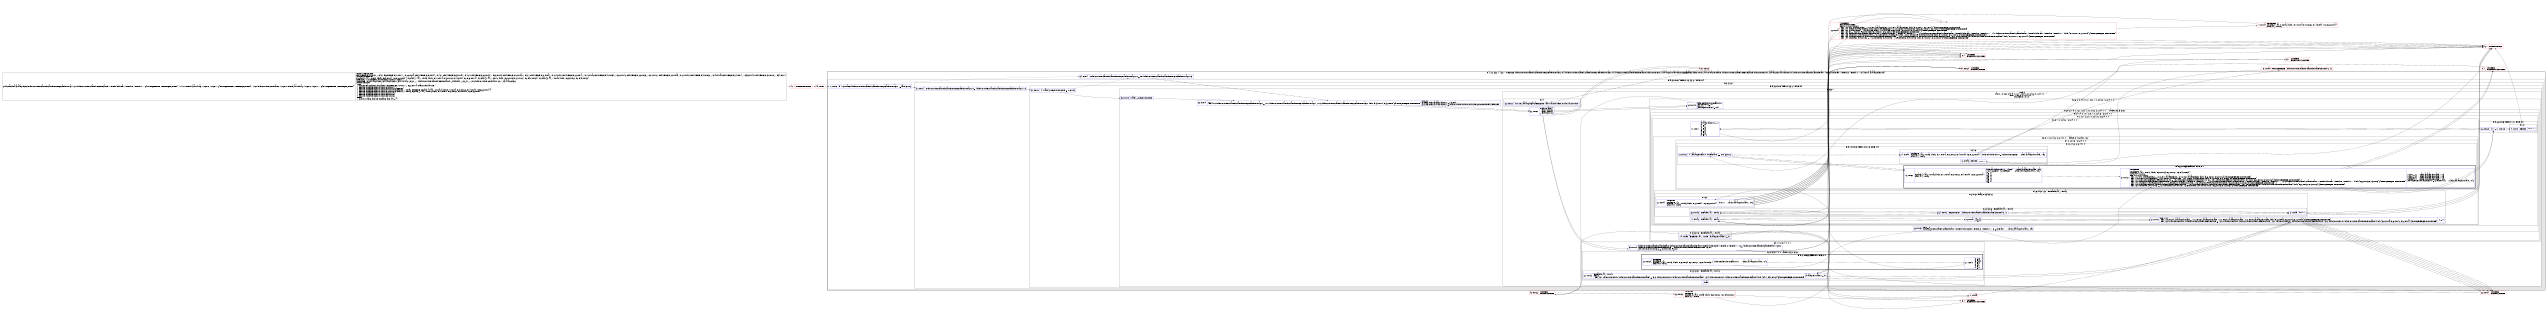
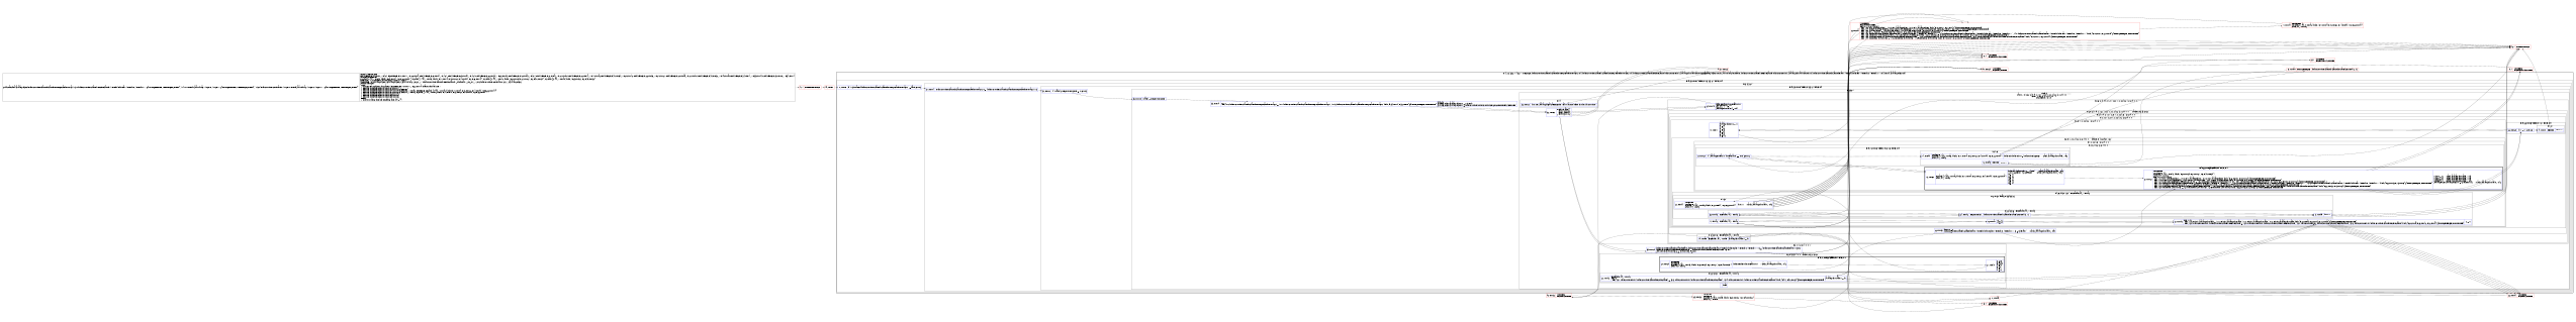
  digraph {
    rankdir=LR
    node [color=blue shape=record]
    n1 [label="{69\:\ 0x0070|RETURN\l|return r1\l}"]
    n2 [label="{68\:\ 0x006e|if (r7 != r1) goto L22\l}"]
    n3 [label="{74\:\ 0x009d|TRY_LEAVE\lTryCatch #1 \{all \-\> 0x00a6, blocks: (B:71:0x007a, B:73:0x0082, B:74:0x009d), top: B:88:0x007a \}\lCatch: all \-\> 0x00a6\l|kotlin.Unit kotlin.Unit r0 = kotlin.Unit.INSTANCE     \/\/ Catch: java.lang.Throwable \-\> La6\l}"]
    n4 [label="{76\:\ 0x00a5|RETURN\l|return r7\l}"]
    n5 [label="{72\:\ 0x0080|if (((java.lang.Boolean) r0).booleanValue() == true) goto L18\l}"]
    n6 [label="{67\:\ 0x0061|TRY_ENTER\lTRY_LEAVE\lTryCatch #2 \{all \-\> 0x0048, blocks: (B:60:0x003d, B:67:0x0061), top: B:90:0x003d \}\lCatch: all \-\> 0x0048\lPHI: r0 r1 r2 r3 r4 r5 r6 \l  PHI: (r0v4 'e$iv' java.lang.Object) = (r0v3 'e$iv' java.lang.Object), (r0v13 'e$iv' java.lang.Object) binds: [B:66:0x005c, B:73:0x0082] A[DONT_GENERATE, DONT_INLINE]\l  PHI: (r1v5 '$result' java.lang.Object) = (r1v0 '$result' java.lang.Object), (r1v9 '$result' java.lang.Object) binds: [B:66:0x005c, B:73:0x0082] A[DONT_GENERATE, DONT_INLINE]\l  PHI: (r2v4 '$this$consumeEach_u24lambda_u2d1$iv' int) = (r2v2 '$this$consumeEach_u24lambda_u2d1$iv' int), (r2v7 '$this$consumeEach_u24lambda_u2d1$iv' int) binds: [B:66:0x005c, B:73:0x0082] A[DONT_GENERATE, DONT_INLINE]\l  PHI: (r3v2 kotlinx.coroutines.channels.ChannelIterator\<? extends kotlin.Pair\<? extends K, ? extends V\>\>) = (r3v1 kotlinx.coroutines.channels.ChannelIterator\<? extends kotlin.Pair\<? extends K, ? extends V\>\>), (r3v5 kotlinx.coroutines.channels.ChannelIterator\<? extends kotlin.Pair\<? extends K, ? extends V\>\>) binds: [B:66:0x005c, B:73:0x0082] A[DONT_GENERATE, DONT_INLINE]\l  PHI: (r4v1 'cause$iv$iv' java.lang.Throwable) = (r4v0 'cause$iv$iv' java.lang.Throwable), (r4v5 'cause$iv$iv' java.lang.Throwable) binds: [B:66:0x005c, B:73:0x0082] A[DONT_GENERATE, DONT_INLINE]\l  PHI: (r5v3 '$this$consume$iv$iv' kotlinx.coroutines.channels.ReceiveChannel) = (r5v0 '$this$consume$iv$iv' kotlinx.coroutines.channels.ReceiveChannel), (r5v7 '$this$consume$iv$iv' kotlinx.coroutines.channels.ReceiveChannel) binds: [B:66:0x005c, B:73:0x0082] A[DONT_GENERATE, DONT_INLINE]\l  PHI: (r6v1 'destination' java.util.Map) = (r6v0 'destination' java.util.Map), (r6v5 'destination' java.util.Map) binds: [B:66:0x005c, B:73:0x0082] A[DONT_GENERATE, DONT_INLINE]\l|r15.L$0 = r6     \/\/ Catch: java.lang.Throwable \-\> L48\lr15.L$1 = r5     \/\/ Catch: java.lang.Throwable \-\> L48\lr15.L$2 = r3     \/\/ Catch: java.lang.Throwable \-\> L48\lr15.label = 1     \/\/ Catch: java.lang.Throwable \-\> L48\ljava.lang.Object java.lang.Object r7 = r3.hasNext(r15)     \/\/ Catch: java.lang.Throwable \-\> L48\l}"]
    n7 [label="{73\:\ 0x0082|TryCatch #1 \{all \-\> 0x00a6, blocks: (B:71:0x007a, B:73:0x0082, B:74:0x009d), top: B:88:0x007a \}\lCatch: all \-\> 0x00a6\l|kotlin.Pair kotlin.Tuples r8 = r4.next()     \/\/ Catch: java.lang.Throwable \-\> La6\lr7.put(r8.getFirst(), r8.getSecond())     \/\/ Catch: java.lang.Throwable \-\> La6\lr0 = r1\lr1 = r2\lr2 = r3\lr3 = r4\lr4 = r5\lr5 = r6\lr6 = r7\l}"]
    n8 [label="{82\:\ 0x00b4|TRY_ENTER\lTRY_LEAVE\lTryCatch #0 \{all \-\> 0x00b5, blocks: (B:82:0x00b4), top: B:86:0x00b4 \}\lCatch: all \-\> 0x00b5\l|throw r1     \/\/ Catch: java.lang.Throwable \-\> Lb5\l}"]
    n9 [label="{83\:\ 0x00b5|ExcHandler: all \-\> 0x00b5\l}"]
    n10 [label="{84\:\ 0x00b6|FINALLY_INSNS\l|kotlinx.coroutines.channels.ChannelsKt.cancelConsumed(r5, r2)\l}"]
    n11 [label="{85\:\ 0x00b9|throw r1\l}"]
    n12 [label="{77\:\ 0x00a6|ExcHandler: all \-\> 0x00a6\l}"]
    n13 [label="{78\:\ 0x00a7|r5 = r6\lr1 = r0\l}"]
    n14 [label="{81\:\ 0x00b2|PHI: r1 r5 \l  PHI: (r1v3 'e$iv$iv' java.lang.Throwable) = (r1v1 'e$iv$iv' java.lang.Throwable), (r1v2 'e$iv$iv' java.lang.Throwable), (r1v8 'e$iv$iv' java.lang.Throwable) binds: [B:80:0x00af, B:62:0x0048, B:78:0x00a7] A[DONT_GENERATE, DONT_INLINE]\l  PHI: (r5v2 '$this$consume$iv$iv' kotlinx.coroutines.channels.ReceiveChannel) = (r5v0 '$this$consume$iv$iv' kotlinx.coroutines.channels.ReceiveChannel), (r5v1 '$this$consume$iv$iv' kotlinx.coroutines.channels.ReceiveChannel), (r5v6 '$this$consume$iv$iv' kotlinx.coroutines.channels.ReceiveChannel) binds: [B:80:0x00af, B:62:0x0048, B:78:0x00a7] A[DONT_GENERATE, DONT_INLINE]\l|r2 = r1\l}"]
    n15 [label="{70\:\ 0x0071|java.lang.Object r12 = r1\lr1 = r0\lr0 = r7\lr7 = r6\lr6 = r5\lr5 = r4\lr4 = r3\lr3 = r2\lr2 = r12\l}"]
-   n16 [label="{66\:\ 0x005c|int r2 = 0\lkotlinx.coroutines.channels.ChannelIterator\<? extends kotlin.Tuples\<? extends K, ? extends V\>\> r3 = r5.iterator()     \/\/ Catch: java.lang.Throwable \-\> Lae\l}"]
+   n16 [label="{66\:\ 0x005c|throw r2 = 0\lkotlinx.coroutines.channels.ChannelIterator\<? extends kotlin.Tuples\<? extends K, ? extends V\>\> r3 = r5.iterator()     \/\/ Catch: java.lang.Throwable \-\> Lae\l}"]
    n17 [label="{79\:\ 0x00ae|ExcHandler: all \-\> 0x00ae\l|java.lang.Throwable r1 = th\l}"]
    n18 [label="{64\:\ 0x004b|kotlin.ResultKt.throwOnFailure(r0)\ljava.util.Map r6 = r14\lr5 = r13\ljava.lang.Throwable r4 = null\l}"]
    n19 [label="{60\:\ 0x003d|TRY_ENTER\lTRY_LEAVE\lTryCatch #2 \{all \-\> 0x0048, blocks: (B:60:0x003d, B:67:0x0061), top: B:90:0x003d \}\lCatch: all \-\> 0x0048\l|kotlin.ResultKt.throwOnFailure(r0)     \/\/ Catch: java.lang.Throwable \-\> L48\l}"]
    n20 [label="{61\:\ 0x0040|r7 = r6\lr6 = r5\lr5 = null\lr4 = r3\lr3 = 0\lr2 = r1\lr1 = r0\l}"]
    n21 [label="{62\:\ 0x0048|ExcHandler: all \-\> 0x0048\lPHI: r5 \l  PHI: (r5v1 '$this$consume$iv$iv' kotlinx.coroutines.channels.ReceiveChannel) = (r5v3 '$this$consume$iv$iv' kotlinx.coroutines.channels.ReceiveChannel), (r5v9 '$this$consume$iv$iv' kotlinx.coroutines.channels.ReceiveChannel) binds: [B:91:?, B:90:0x003d] A[DONT_GENERATE, DONT_INLINE]\l|java.lang.Throwable r1 = th\l}"]
    n22 [label="{59\:\ 0x002d|kotlinx.coroutines.channels.ChannelIterator kotlinx.coroutines.channels.ChannelIterator\<? extends kotlin.Tuples\<? extends K, ? extends V\>\> r3 = (kotlinx.coroutines.channels.ChannelIterator) r15.L$2\lkotlinx.coroutines.channels.ReceiveChannel r5 = (kotlinx.coroutines.channels.ReceiveChannel) r15.L$1\ljava.util.Map java.util.Map r6 = (java.util.Map) r15.L$0\l}"]
    n23 [label="{|break\l}"]
    n24 [label="{58\:\ 0x002c|throw new java.lang.IllegalStateException(\"call to 'resume' before 'invoke' with coroutine\")\l}"]
    n25 [label="{56\:\ 0x0022|switch(r15.label) \{\l    case 0: goto L38;\l    case 1: goto L11;\l    default: goto L8;\l\}\l}"]
    n26 [label="{53\:\ 0x000e|r0.label \-= Integer.MIN_VALUE\l}"]
    n27 [label="{55\:\ 0x0019|PHI: r0 \l  PHI: (r0v2 kotlinx.coroutines.channels.ChannelsKt__DeprecatedKt$toMap$2) = (r0v1 kotlinx.coroutines.channels.ChannelsKt__DeprecatedKt$toMap$2), (r0v15 kotlinx.coroutines.channels.ChannelsKt__DeprecatedKt$toMap$2) binds: [B:54:0x0014, B:53:0x000e] A[DONT_GENERATE, DONT_INLINE]\l|r15 = r0\ljava.lang.Object java.lang.Object r0 = r15.result\ljava.lang.Object java.lang.Object r1 = kotlin.coroutines.intrinsics.IntrinsicsKt.getCOROUTINE_SUSPENDED()\l}"]
    n28 [label="{52\:\ 0x000c|if ((r0.label & Integer.MIN_VALUE) != 0) goto L5\l}"]
    n29 [label="{51\:\ 0x0004|kotlinx.coroutines.channels.ChannelsKt__DeprecatedKt$toMap$2 r0 = (kotlinx.coroutines.channels.ChannelsKt__DeprecatedKt$toMap$2) r15\l}"]
    n30 [label="{50\:\ 0x0002|if ((r15 instanceof kotlinx.coroutines.channels.ChannelsKt__DeprecatedKt$toMap$2) != false) goto L3\l}"]
-   n31 [label="{54\:\ 0x0014|kotlinx.coroutines.channels.ChannelsKt__DeprecatedKt$toMap$2 r0 = new kotlinx.coroutines.channels.ChannelsKt__DeprecatedKt$toMap$2(r15)\l}"]
    n32 [color=red label="{48\:\ ?|MTH_EXIT_BLOCK\l}"]
    n33 [color=red label="{75\:\ 0x00a0|DONT_GENERATE\l|kotlinx.coroutines.channels.ChannelsKt.cancelConsumed(r6, r5)\l}"]
    n34 [color=red label="{89\:\ ?|SYNTHETIC\lEXC_BOTTOM_SPLITTER\l}"]
    n35 [color=red label="{91\:\ ?|SYNTHETIC\lEXC_BOTTOM_SPLITTER\l}"]
    n36 [color=red label="{87\:\ ?|SYNTHETIC\lEXC_BOTTOM_SPLITTER\l}"]
    n37 [color=red label="{86\:\ 0x00b4|SYNTHETIC\lEXC_TOP_SPLITTER\l}"]
    n38 [color=red label="{88\:\ 0x007a|SYNTHETIC\lEXC_TOP_SPLITTER\lPHI: r0 r1 r2 r3 r4 r5 r6 r7 \l  PHI: (r0v6 'e$iv' java.lang.Object) = (r0v5 'e$iv' java.lang.Object), (r0v3 'e$iv' java.lang.Object) binds: [B:70:0x0071, B:61:0x0040] A[DONT_GENERATE, DONT_INLINE]\l  PHI: (r1v7 '$result' java.lang.Object) = (r1v6 '$result' java.lang.Object), (r1v10 '$result' java.lang.Object) binds: [B:70:0x0071, B:61:0x0040] A[DONT_GENERATE, DONT_INLINE]\l  PHI: (r2v6 java.lang.Object) = (r2v5 java.lang.Object), (r2v9 java.lang.Object) binds: [B:70:0x0071, B:61:0x0040] A[DONT_GENERATE, DONT_INLINE]\l  PHI: (r3v4 int) = (r3v3 int), (r3v8 int) binds: [B:70:0x0071, B:61:0x0040] A[DONT_GENERATE, DONT_INLINE]\l  PHI: (r4v3 kotlinx.coroutines.channels.ChannelIterator\<? extends kotlin.Pair\<? extends K, ? extends V\>\>) = (r4v2 kotlinx.coroutines.channels.ChannelIterator\<? extends kotlin.Pair\<? extends K, ? extends V\>\>), (r4v7 kotlinx.coroutines.channels.ChannelIterator\<? extends kotlin.Pair\<? extends K, ? extends V\>\>) binds: [B:70:0x0071, B:61:0x0040] A[DONT_GENERATE, DONT_INLINE]\l  PHI: (r5v5 'cause$iv$iv' java.lang.Throwable) = (r5v4 'cause$iv$iv' java.lang.Throwable), (r5v10 'cause$iv$iv' java.lang.Throwable) binds: [B:70:0x0071, B:61:0x0040] A[DONT_GENERATE, DONT_INLINE]\l  PHI: (r6v3 '$this$consume$iv$iv' kotlinx.coroutines.channels.ReceiveChannel) = (r6v2 '$this$consume$iv$iv' kotlinx.coroutines.channels.ReceiveChannel), (r6v8 '$this$consume$iv$iv' kotlinx.coroutines.channels.ReceiveChannel) binds: [B:70:0x0071, B:61:0x0040] A[DONT_GENERATE, DONT_INLINE]\l  PHI: (r7v4 'destination' java.util.Map) = (r7v3 'destination' java.util.Map), (r7v5 'destination' java.util.Map) binds: [B:70:0x0071, B:61:0x0040] A[DONT_GENERATE, DONT_INLINE]\l}"]
    n39 [color=red label="{80\:\ 0x00af}"]
    n40 [color=red label="{92\:\ 0x0058|SYNTHETIC\lEXC_TOP_SPLITTER\l}"]
    n41 [color=red label="{90\:\ 0x003d|SYNTHETIC\lEXC_TOP_SPLITTER\l}"]
    n42 [color=red label="{57\:\ 0x0025}"]
    n43 [color=red label="{65\:\ 0x0058|TRY_ENTER\lTRY_LEAVE\lTryCatch #3 \{all \-\> 0x00ae, blocks: (B:65:0x0058), top: B:92:0x0058 \}\lCatch: all \-\> 0x00ae\l}"]
    n44 [color=red label="{71\:\ 0x007a|TRY_ENTER\lTryCatch #1 \{all \-\> 0x00a6, blocks: (B:71:0x007a, B:73:0x0082, B:74:0x009d), top: B:88:0x007a \}\lCatch: all \-\> 0x00a6\l}"]
    n45 [color=red label="{47\:\ ?|MTH_ENTER_BLOCK\l}"]
    n46 [color=red label="{49\:\ 0x0000}"]
    n47 [color=red label="{93\:\ ?|SYNTHETIC\lEXC_BOTTOM_SPLITTER\l}"]
    n48 [label="{public static final java.lang.Object kotlinx.coroutines.channels.ChannelsKt__DeprecatedKt.toMap((r13v0 kotlinx.coroutines.channels.ReceiveChannel\<? extends kotlin.Pair\<? extends K, ? extends V\>\> A[IMMUTABLE_TYPE, METHOD_ARGUMENT]), (r14v0 M extends java.util.Map\<? super K, ? super V\> A[IMMUTABLE_TYPE, METHOD_ARGUMENT]), (r15v0 kotlin.coroutines.Continuation\<? super M extends java.util.Map\<? super K, ? super V\>\> A[IMMUTABLE_TYPE, METHOD_ARGUMENT]))  | INCONSISTENT_CODE\lCROSS_EDGE: B:69:0x0070 \-\> B:48:?, BACK_EDGE: B:70:0x0071 \-\> B:88:0x007a, CROSS_EDGE: B:82:0x00b4 \-\> B:48:?, CROSS_EDGE: B:85:0x00b9 \-\> B:48:?, CROSS_EDGE: B:86:0x00b4 \-\> B:83:0x00b5, CROSS_EDGE: B:76:0x00a5 \-\> B:48:?, CROSS_EDGE: B:78:0x00a7 \-\> B:81:0x00b2, CROSS_EDGE: B:88:0x007a \-\> B:77:0x00a6, CROSS_EDGE: B:90:0x003d \-\> B:62:0x0048, CROSS_EDGE: B:66:0x005c \-\> B:67:0x0061, CROSS_EDGE: B:80:0x00af \-\> B:81:0x00b2, CROSS_EDGE: B:92:0x0058 \-\> B:79:0x00ae, CROSS_EDGE: B:54:0x0014 \-\> B:55:0x0019, CROSS_EDGE: B:50:0x0002 \-\> B:54:0x0014\lINLINE_NOT_NEEDED\lTryCatch #0 \{all \-\> 0x00b5, blocks: (B:82:0x00b4), top: B:86:0x00b4 \}, TryCatch #1 \{all \-\> 0x00a6, blocks: (B:71:0x007a, B:73:0x0082, B:74:0x009d), top: B:88:0x007a \}, TryCatch #2 \{all \-\> 0x0048, blocks: (B:60:0x003d, B:67:0x0061), top: B:90:0x003d \}, TryCatch #3 \{all \-\> 0x00ae, blocks: (B:65:0x0058), top: B:92:0x0058 \}\lTYPE_VARS: [V, K, M extends java.util.Map\<? super K, ? super V\>]\lSIGNATURE: \<K:Ljava\/lang\/Object;V:Ljava\/lang\/Object;M::Ljava\/util\/Map\<\-TK;\-TV;\>;\>(Lkotlinx\/coroutines\/channels\/ReceiveChannel\<+Lkotlin\/Pair\<+TK;+TV;\>;\>;TM;Lkotlin\/coroutines\/Continuation\<\-TM;\>;)Ljava\/lang\/Object;\lJadxCommentsAttr\{\l WARN: \l \-\> Unsupported multi\-entry loop pattern (BACK_EDGE: B:70:0x0071 \-\> B:88:0x007a). Please submit an issue!!!\l \-\> Removed duplicated region for block: B:70:0x0071 \l \-\> Removed duplicated region for block: B:69:0x0070 A[RETURN]\l \-\> Removed duplicated region for block: B:74:0x009d A[Catch: all \-\> 0x00a6, TRY_LEAVE, TryCatch #1 \{all \-\> 0x00a6, blocks: (B:71:0x007a, B:73:0x0082, B:74:0x009d), top: B:88:0x007a \}]\l \-\> Removed duplicated region for block: B:73:0x0082 A[Catch: all \-\> 0x00a6, TryCatch #1 \{all \-\> 0x00a6, blocks: (B:71:0x007a, B:73:0x0082, B:74:0x009d), top: B:88:0x007a \}]\l \-\> Removed duplicated region for block: B:64:0x004b \l \-\> Removed duplicated region for block: B:59:0x002d \l \-\> Removed duplicated region for block: B:57:0x0025 \l DEBUG: \l \-\> Don't trust debug lines info. Repeating lines: [297=4]\}\l}" color=""]
    subgraph cluster_1 {
      label="R(4:(2:3|(3:5|6|7))|45|6|7) | DECL_VAR: kotlinx.coroutines.channels.ChannelsKt__DeprecatedKt$toMap$2 null, kotlinx.coroutines.channels.ChannelsKt__DeprecatedKt$toMap$2 null, kotlinx.coroutines.channels.ReceiveChannel $this$consume$iv$iv, java.lang.Throwable cause$iv$iv, java.lang.Object $result, java.util.Map destination, kotlinx.coroutines.channels.ReceiveChannel $this$consume$iv$iv, java.lang.Throwable cause$iv$iv, kotlinx.coroutines.channels.ChannelIterator\<? extends kotlin.Pair\<? extends K, ? extends V\>\> null, int null, java.lang.Object null\l"
-     n31
      subgraph cluster_2 {
        label="IF [B:50:0x0002] THEN: R(2:3|(3:5|6|7)) ELSE: null"
        n30
        subgraph cluster_3 {
          label="R(2:3|(3:5|6|7))"
          n29
          subgraph cluster_4 {
            label="IF [B:52:0x000c] THEN: R(3:5|6|7) ELSE: null"
            n28
            subgraph cluster_5 {
              label="R(3:5|6|7)"
              n26
              n27
              subgraph cluster_6 {
                label="Switch: 3\n case 0 -> R(2:38|(3:41|19|(2:(1:21)|(2:22|(1:(2:(2:24|26)|(3:18|19|(0)(0))))))))\n case 1 -> R(3:11|(3:13|14|(0)(0))|1)\n case default -> R(1:9)"
                n25
                subgraph cluster_7 {
                  label="R(2:38|(3:41|19|(2:(1:21)|(2:22|(1:(2:(2:24|26)|(3:18|19|(0)(0))))))))"
                  n18
                  subgraph cluster_8 {
                    label="Try: R(3:41|19|(2:(1:21)|(2:22|(1:(2:(2:24|26)|(3:18|19|(0)(0))))))) catches: R(3:43|30|32)"
                    subgraph cluster_9 {
                      label="R(3:41|19|(2:(1:21)|(2:22|(1:(2:(2:24|26)|(3:18|19|(0)(0)))))))"
                      n16
                      subgraph cluster_10 {
                        label="R(2:(1:21)|(2:22|(1:(2:(2:24|26)|(3:18|19|(0)(0))))))"
                        subgraph cluster_11 {
                          label="IF [B:68:0x006e] THEN: R(1:21) ELSE: null"
                          n2
                          subgraph cluster_12 {
                            label="R(1:21)"
                            n1
                          }
                        }
                        subgraph cluster_13 {
                          label="R(2:22|(1:(2:(2:24|26)|(3:18|19|(0)(0)))))"
                          n15
                          subgraph cluster_14 {
                            label="Try: R(1:(2:(2:24|26)|(3:18|19|(0)(0)))) catches: R(4:28|29|30|(1:32))"
                            subgraph cluster_15 {
                              label="R(1:(2:(2:24|26)|(3:18|19|(0)(0))))"
                              subgraph cluster_16 {
                                label="R(2:(2:24|26)|(3:18|19|(0)(0)))"
                                subgraph cluster_17 {
                                  label="IF [B:72:0x0080] THEN: R(2:24|26) ELSE: null"
                                  n5
                                  subgraph cluster_18 {
                                    label="R(2:24|26)"
                                    n3
                                    n4
                                  }
                                }
                                subgraph cluster_19 {
                                  label="R(3:18|19|(0)(0))"
                                  n6
                                  n7
                                  subgraph cluster_20 {
                                    label="IF [B:68:0x006e] THEN: R(0) ELSE: R(0)"
                                    subgraph cluster_21 {
                                      label="R(0)"
                                    }
                                    subgraph cluster_22 {
                                      label="R(0)"
                                    }
                                  }
                                }
                              }
                            }
                            subgraph cluster_23 {
                              label="R(4:28|29|30|(1:32)) | ExcHandler: all \-\> 0x00a6\l"
                              n12
                              n13
                              n14
                              subgraph cluster_24 {
                                label="Try: R(1:32) finally: R(3:34|35|36)"
                                subgraph cluster_25 {
                                  label="R(1:32)"
                                  n8
                                }
                                subgraph cluster_26 {
                                  label="R(3:34|35|36) | ExcHandler: all \-\> 0x00b5\l"
                                  n9
                                  n10
                                  n11
                                }
                              }
                            }
                          }
                        }
                      }
                    }
                    subgraph cluster_27 {
                      label="R(3:43|30|32) | ExcHandler: all \-\> 0x00ae\l"
                      n17
                    }
                  }
                }
                subgraph cluster_28 {
                  label="R(3:11|(3:13|14|(0)(0))|1)"
                  n22
                  n23
                  subgraph cluster_29 {
                    label="Try: R(3:13|14|(0)(0)) catches: R(3:37|30|32)"
                    subgraph cluster_30 {
                      label="R(3:13|14|(0)(0))"
                      n19
                      n20
                      subgraph cluster_31 {
                        label="IF [B:72:0x0080] THEN: R(0) ELSE: R(0)"
                        subgraph cluster_32 {
                          label="R(0)"
                        }
                        subgraph cluster_33 {
                          label="R(0)"
                        }
                      }
                    }
                    subgraph cluster_34 {
                      label="R(3:37|30|32) | ExcHandler: all \-\> 0x0048\l"
                      n21
                    }
                  }
                }
                subgraph cluster_35 {
                  label="R(1:9)"
                  n24
                }
              }
            }
          }
        }
      }
      subgraph cluster_36 {
        label="Switch: 0"
      }
    }
    subgraph cluster_37 {
      label="R(3:43|30|32) | ExcHandler: all \-\> 0x00ae\l"
    }
    subgraph cluster_38 {
      label="R(4:28|29|30|(1:32)) | ExcHandler: all \-\> 0x00a6\l"
      subgraph cluster_39 {
        label="Try: R(1:32) finally: R(3:34|35|36)"
        subgraph cluster_40 {
          label="R(1:32)"
        }
        subgraph cluster_41 {
          label="R(3:34|35|36) | ExcHandler: all \-\> 0x00b5\l"
        }
      }
    }
    subgraph cluster_42 {
      label="R(3:34|35|36) | ExcHandler: all \-\> 0x00b5\l"
    }
    subgraph cluster_43 {
      label="R(3:37|30|32) | ExcHandler: all \-\> 0x0048\l"
    }
    n1 -> n32
    n2 -> n1 [style=dashed]
    n2 -> n1 [style=dashed]
    n2 -> n15
    n2 -> n15
    n3 -> n33
    n3 -> n34
    n4 -> n32
    n5 -> n3 [style=dashed]
    n5 -> n3 [style=dashed]
    n5 -> n7
    n5 -> n7
    n6 -> n2
    n6 -> n2
    n6 -> n35
    n6 -> n35
    n7 -> n6
    n8 -> n32
    n8 -> n32
    n8 -> n32
    n8 -> n32
    n8 -> n32
    n8 -> n32
    n8 -> n36
    n8 -> n36
    n8 -> n36
    n8 -> n36
    n8 -> n36
    n8 -> n36
    n9 -> n10
    n9 -> n10
    n9 -> n10
    n10 -> n11
    n10 -> n11
    n10 -> n11
    n11 -> n32
    n11 -> n32
    n11 -> n32
    n12 -> n13
    n12 -> n13
    n13 -> n14
    n13 -> n14
    n14 -> n37
    n14 -> n37
    n14 -> n37
    n14 -> n37
    n14 -> n37
    n14 -> n37
    n15 -> n38
    n16 -> n6
    n17 -> n39
    n17 -> n39
    n18 -> n40
    n19 -> n20
    n19 -> n41
    n20 -> n38
    n21 -> n14
    n21 -> n14
    n22 -> n32
    n22 -> n41
    n25 -> n18
    n25 -> n18
    n25 -> n22
    n25 -> n22
    n25 -> n42
    n25 -> n42
    n26 -> n27
    n27 -> n25
    n27 -> n25
    n28 -> n26
-   n28 -> n31 [style=dashed]
    n29 -> n28
    n30 -> n29
-   n30 -> n31 [style=dashed]
-   n31 -> n27
    n33 -> n4
    n34 -> n12
    n35 -> n21
    n36 -> n9
    n37 -> n8
    n37 -> n9
    n38 -> n12
    n38 -> n44
    n39 -> n14
    n40 -> n17
    n40 -> n43
    n41 -> n21
    n42 -> n24
    n43 -> n16
    n43 -> n47
    n44 -> n5
    n45 -> n46
    n46 -> n30
    n47 -> n17
    n48 -> n45
  }
